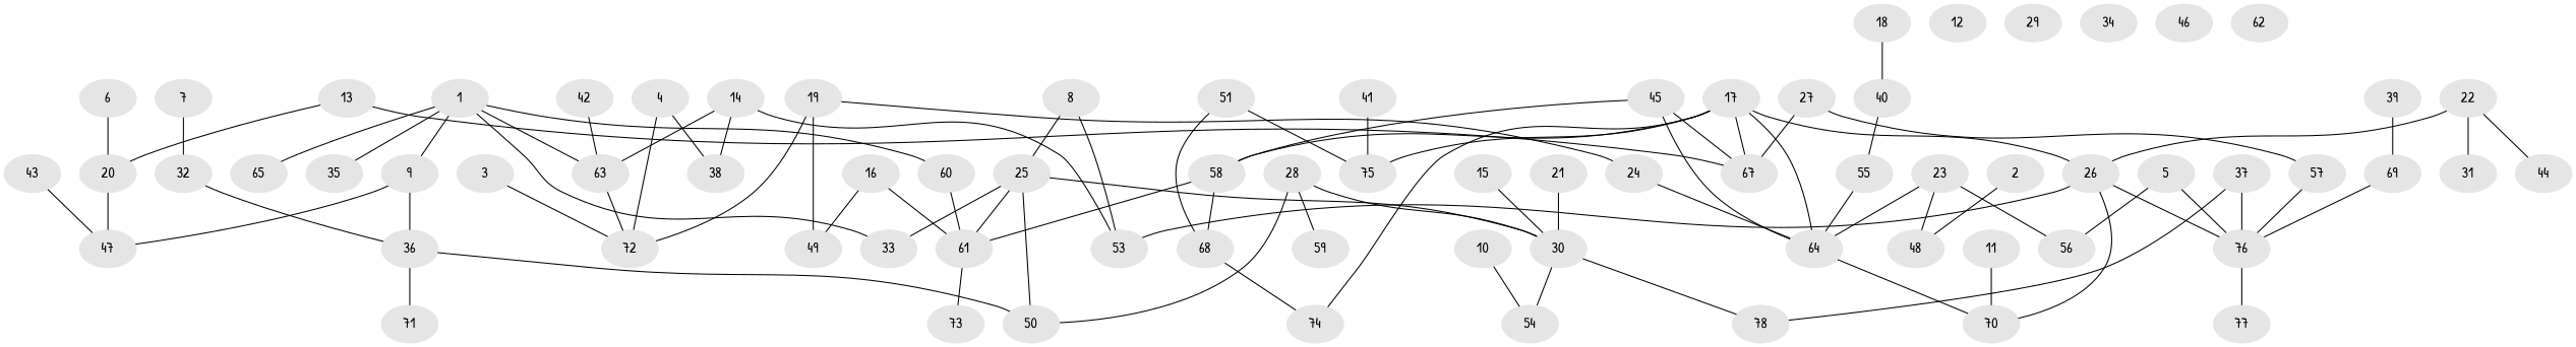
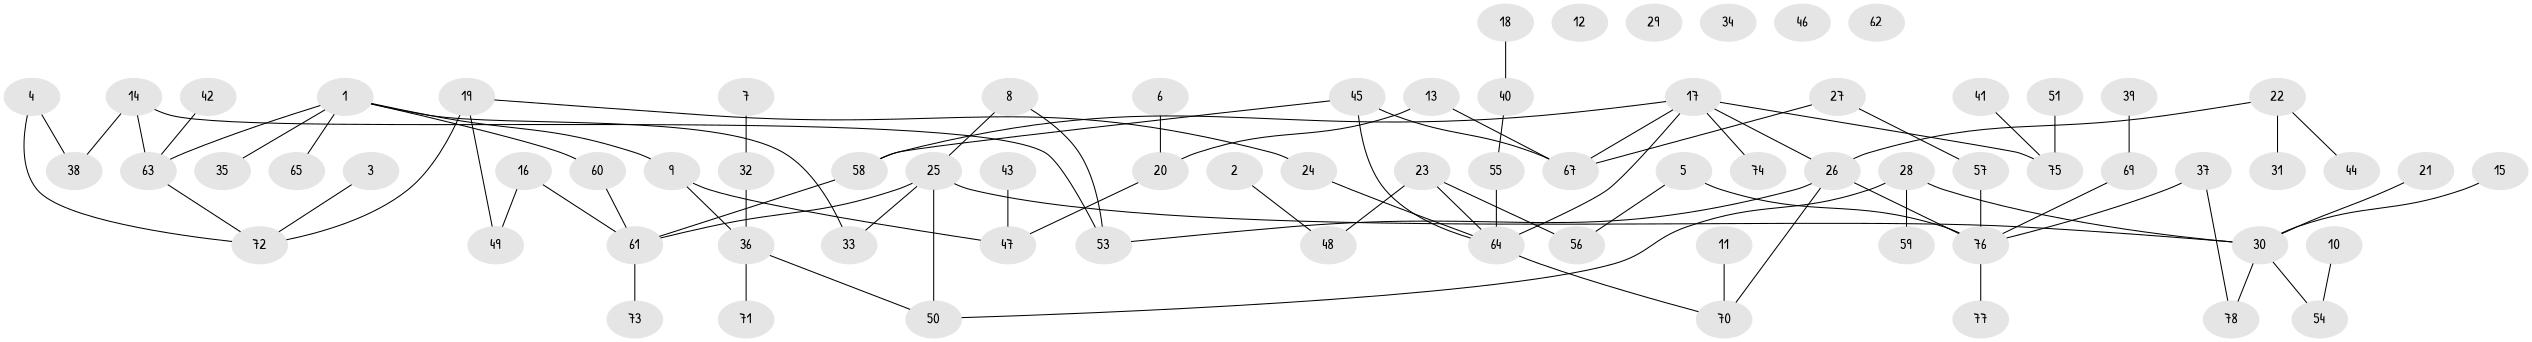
  graph {
    fontname="Patrick Hand"
    node [color=gray90 fontname="Patrick Hand" style=filled]
    edge [fontname="Patrick Hand"]
    1
    9
    33
    35
    60
    63
    65
    36
    47
    61
    72
    2
    48
    3
    4
    38
    5
    56
    76
    77
    6
    20
    7
    32
    8
    25
    53
    30
    50
    71
    10
    54
    11
    70
    12
    13
    67
    14
    15
    78
    16
    49
    73
    17
    26
    58
    64
    74
    75
-   68
    18
    40
    55
    19
    24
    21
    22
    31
    44
    23
    27
    57
    28
    59
    29
    34
    37
    39
    69
    41
    42
    43
    45
    46
    51
    62
    1 -- 9
    1 -- 33
    1 -- 35
    1 -- 60
    1 -- 63
    1 -- 65
    9 -- 36
    9 -- 47
    60 -- 61
    63 -- 72
    36 -- 50
    36 -- 71
    61 -- 73
    2 -- 48
    3 -- 72
    4 -- 72
    4 -- 38
    5 -- 56
    5 -- 76
    76 -- 77
    6 -- 20
    20 -- 47
    7 -- 32
    32 -- 36
    8 -- 25
    8 -- 53
    25 -- 33
    25 -- 61
    25 -- 30
    25 -- 50
    30 -- 54
    30 -- 78
    10 -- 54
    11 -- 70
    13 -- 20
    13 -- 67
    14 -- 63
    14 -- 38
    14 -- 53
    15 -- 30
    16 -- 61
    16 -- 49
    17 -- 67
    17 -- 26
    17 -- 58
    17 -- 64
    17 -- 74
    17 -- 75
    26 -- 76
    26 -- 53
    26 -- 70
    58 -- 61
-   58 -- 68
    64 -- 70
-   68 -- 74
    18 -- 40
    40 -- 55
    55 -- 64
    19 -- 72
    19 -- 49
    19 -- 24
    24 -- 64
    21 -- 30
    22 -- 26
    22 -- 31
    22 -- 44
    23 -- 48
    23 -- 56
    23 -- 64
    27 -- 67
    27 -- 57
    57 -- 76
    28 -- 30
    28 -- 50
    28 -- 59
    37 -- 76
    37 -- 78
    39 -- 69
    69 -- 76
    41 -- 75
    42 -- 63
    43 -- 47
    45 -- 67
    45 -- 58
    45 -- 64
    51 -- 75
-   51 -- 68
  }
